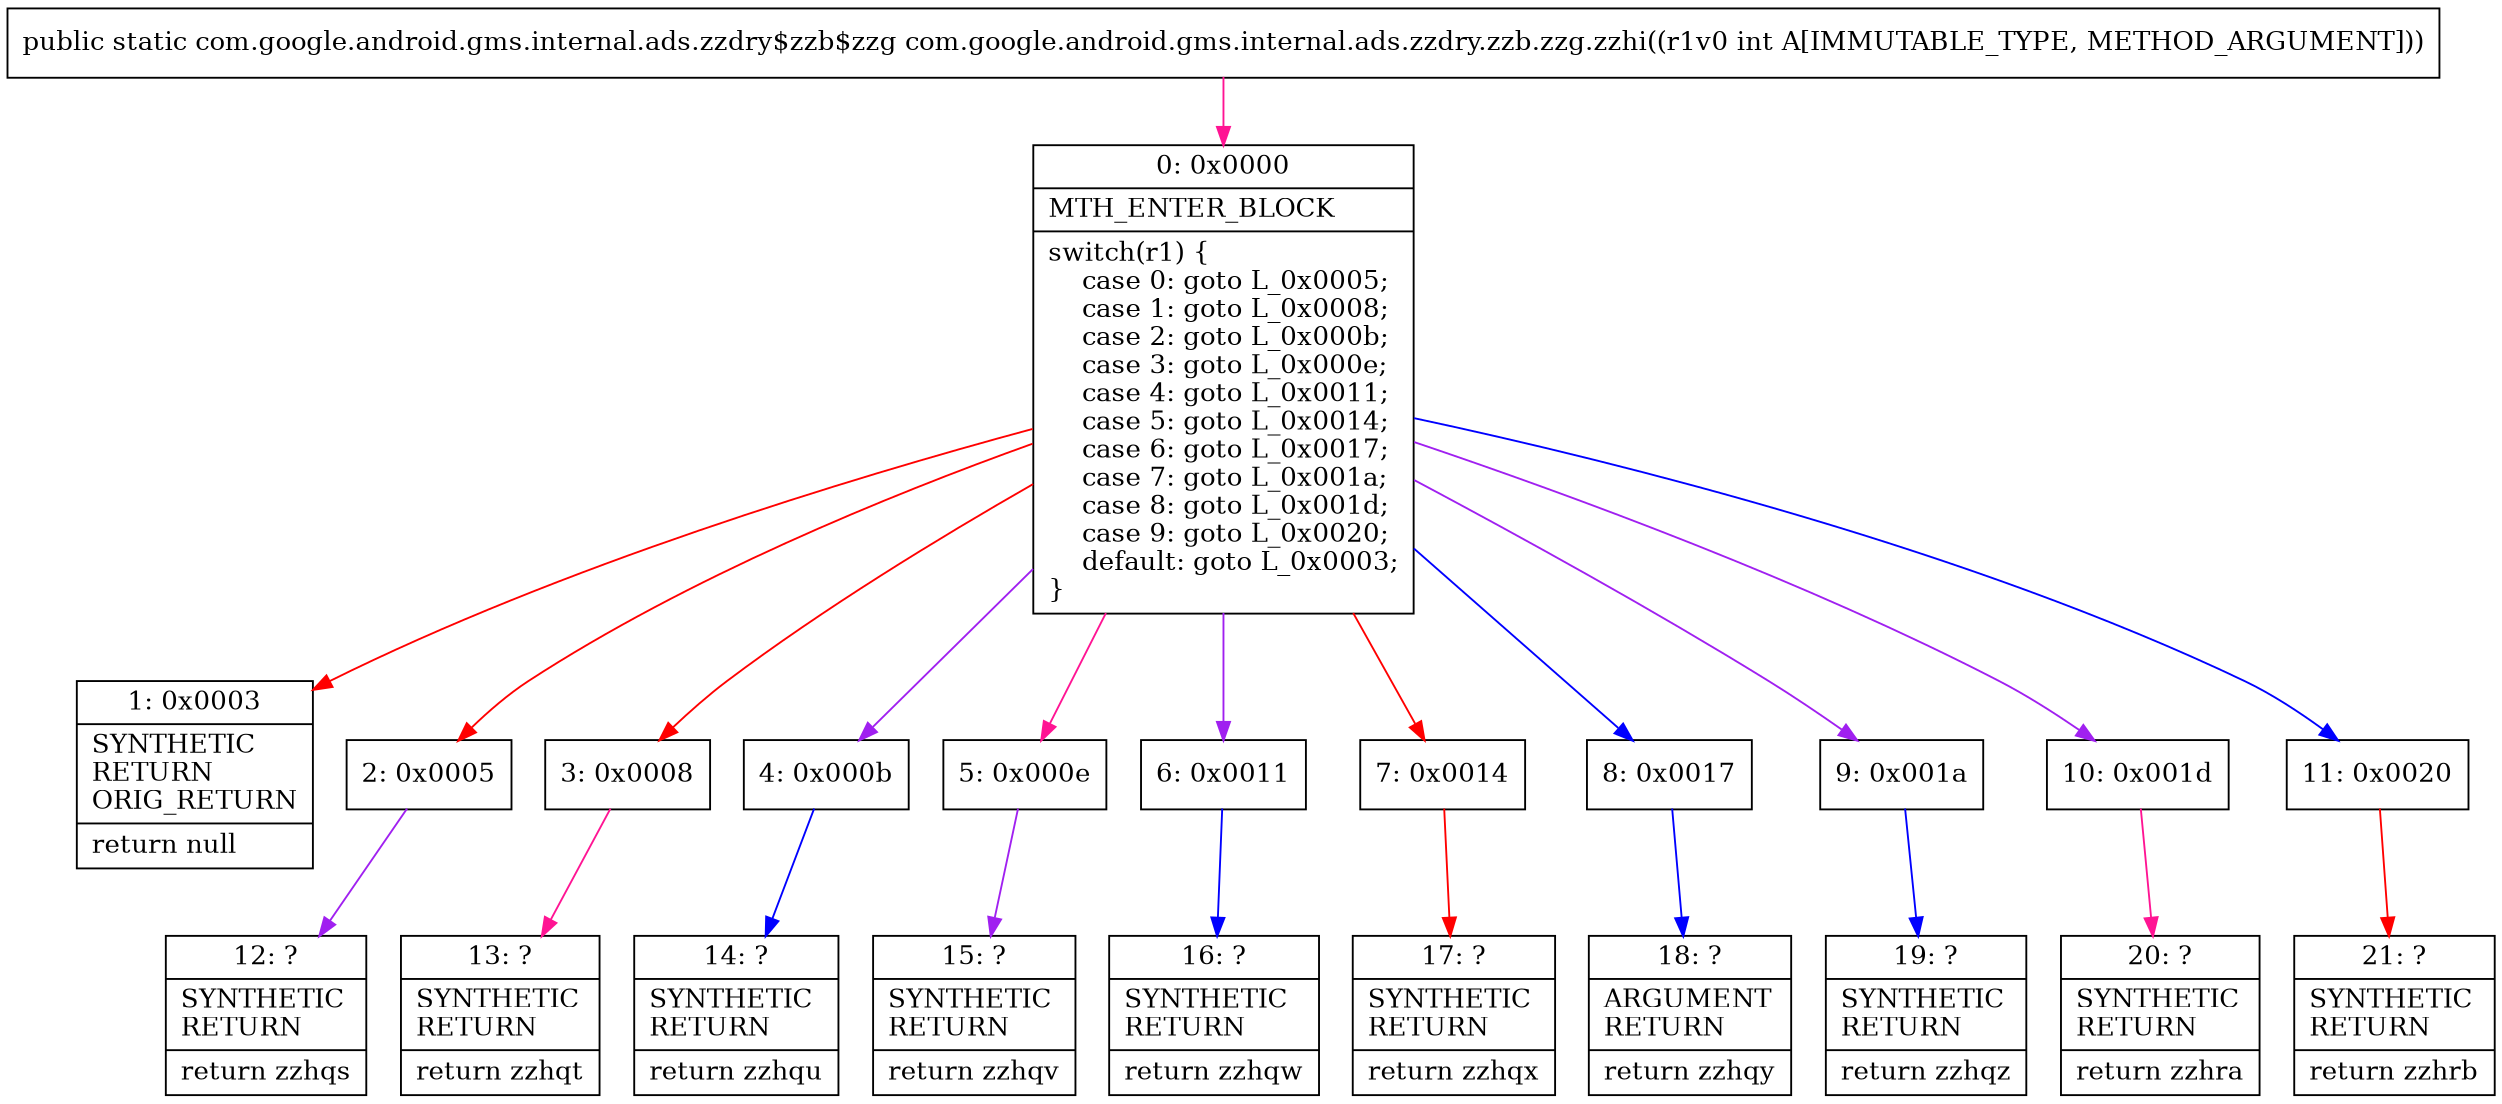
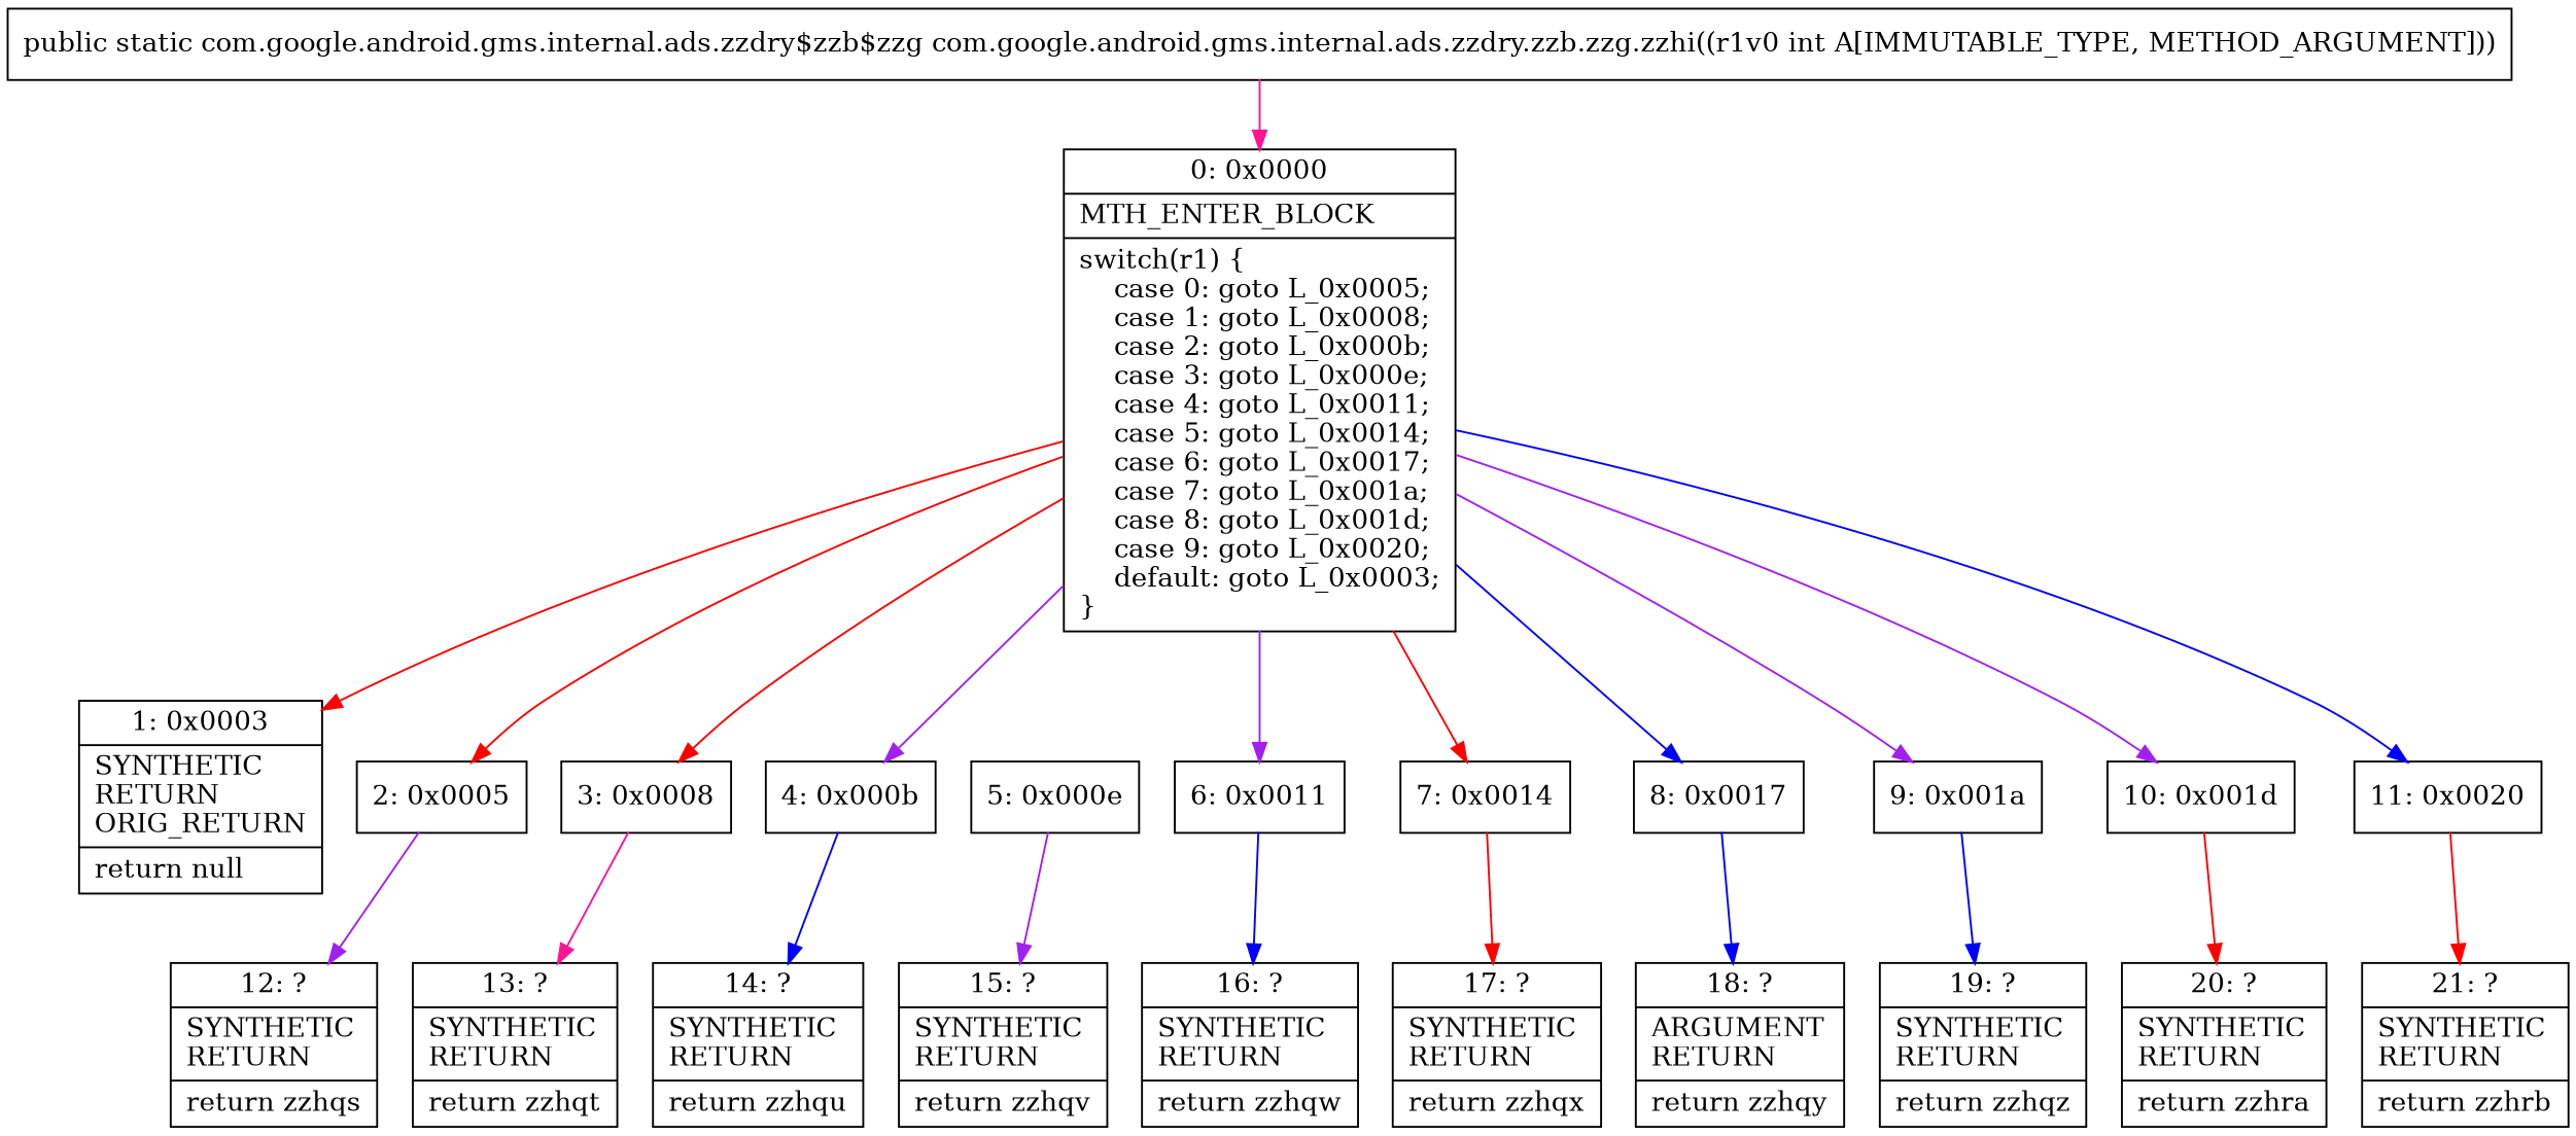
  digraph {
    node [shape=record]
    edge [color=red]
    n1 [label="{0\:\ 0x0000|MTH_ENTER_BLOCK\l|switch(r1) \{\l    case 0: goto L_0x0005;\l    case 1: goto L_0x0008;\l    case 2: goto L_0x000b;\l    case 3: goto L_0x000e;\l    case 4: goto L_0x0011;\l    case 5: goto L_0x0014;\l    case 6: goto L_0x0017;\l    case 7: goto L_0x001a;\l    case 8: goto L_0x001d;\l    case 9: goto L_0x0020;\l    default: goto L_0x0003;\l\}\l}"]
    n2 [label="{1\:\ 0x0003|SYNTHETIC\lRETURN\lORIG_RETURN\l|return null\l}"]
    n3 [label="{2\:\ 0x0005}"]
    n4 [label="{3\:\ 0x0008}"]
    n5 [label="{4\:\ 0x000b}"]
    n6 [label="{5\:\ 0x000e}"]
    n7 [label="{6\:\ 0x0011}"]
    n8 [label="{7\:\ 0x0014}"]
    n9 [label="{8\:\ 0x0017}"]
    n10 [label="{9\:\ 0x001a}"]
    n11 [label="{10\:\ 0x001d}"]
    n12 [label="{11\:\ 0x0020}"]
    n13 [label="{12\:\ ?|SYNTHETIC\lRETURN\l|return zzhqs\l}"]
    n14 [label="{13\:\ ?|SYNTHETIC\lRETURN\l|return zzhqt\l}"]
    n15 [label="{14\:\ ?|SYNTHETIC\lRETURN\l|return zzhqu\l}"]
    n16 [label="{15\:\ ?|SYNTHETIC\lRETURN\l|return zzhqv\l}"]
    n17 [label="{16\:\ ?|SYNTHETIC\lRETURN\l|return zzhqw\l}"]
    n18 [label="{17\:\ ?|SYNTHETIC\lRETURN\l|return zzhqx\l}"]
    n19 [label="{18\:\ ?|ARGUMENT\lRETURN\l|return zzhqy\l}"]
    n20 [label="{19\:\ ?|SYNTHETIC\lRETURN\l|return zzhqz\l}"]
    n21 [label="{20\:\ ?|SYNTHETIC\lRETURN\l|return zzhra\l}"]
    n22 [label="{21\:\ ?|SYNTHETIC\lRETURN\l|return zzhrb\l}"]
    n23 [label="{public static com.google.android.gms.internal.ads.zzdry$zzb$zzg com.google.android.gms.internal.ads.zzdry.zzb.zzg.zzhi((r1v0 int A[IMMUTABLE_TYPE, METHOD_ARGUMENT])) }"]
    n1 -> n2
    n1 -> n3
    n1 -> n4
    n1 -> n5 [color=purple]
-   n1 -> n6 [color=deeppink]
    n1 -> n7 [color=purple]
    n1 -> n8
    n1 -> n9 [color=blue]
    n1 -> n10 [color=purple]
    n1 -> n11 [color=purple]
    n1 -> n12 [color=blue]
    n3 -> n13 [color=purple]
    n4 -> n14 [color=deeppink]
    n5 -> n15 [color=blue]
    n6 -> n16 [color=purple]
    n7 -> n17 [color=blue]
    n8 -> n18
    n9 -> n19 [color=blue]
    n10 -> n20 [color=blue]
-   n11 -> n21 [color=deeppink]
+   n11 -> n21
    n12 -> n22
    n23 -> n1 [color=deeppink]
  }
